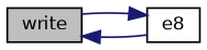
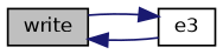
  digraph {
    rankdir=LR
    node [color=black fontname=Helvetica fontsize=10 shape=record]
    edge [color=midnightblue dir=back fontname=Helvetica fontsize=10 labelfontname=Helvetica labelfontsize=10 style=solid]
    n1 [fillcolor=grey75 fontcolor=black height=0.2 label=write style=filled width=0.4]
-   n2 [height=0.2 label=e8 width=0.4]
+   n2 [height=0.2 label=e3 width=0.4]
    n1 -> n2
    n2 -> n1
  }
